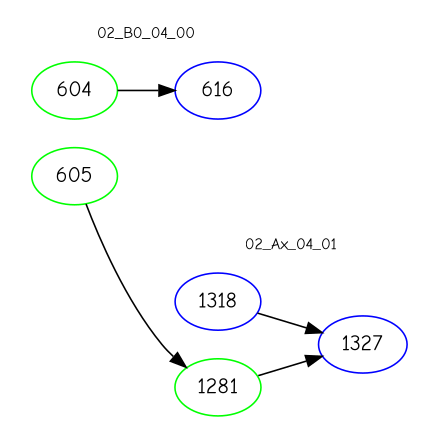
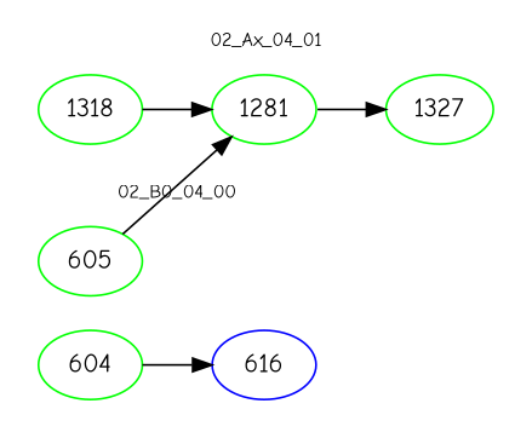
  digraph {
    fontname="Comic Neue"
    rankdir=LR
    node [color=blue fontname="Comic Neue"]
    edge [color=black fontname="Comic Neue"]
-   n1 [label=1318]
+   n1 [color=green label=1318]
    n2 [color=green label=1281]
-   n3 [label=1327]
+   n3 [color=green label=1327]
    n4 [color=green label=605]
    n5 [color=green label=604]
    n6 [label=616]
    subgraph cluster_1 {
      color=white
      fontsize=10
      label="02_Ax_04_01"
      n1
      n2
      n3
    }
    subgraph cluster_2 {
      color=white
      fontsize=10
      label="02_B0_04_00"
      n4
      n5
      n6
    }
-   n1 -> n3
+   n1 -> n2
    n2 -> n3
    n4 -> n2
    n5 -> n6
  }
